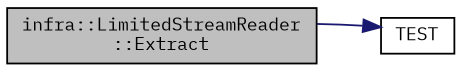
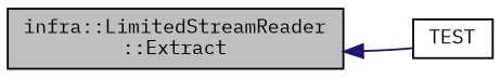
  digraph {
    rankdir=LR
    fontname="IBM Plex Mono"
    node [color=black fontname="IBM Plex Mono" fontsize=10 shape=record style=filled]
    n1 [fillcolor=grey75 fontcolor=black height=0.2 label="infra::LimitedStreamReader\l::Extract" width=0.4]
    n2 [fillcolor=white height=0.2 label=TEST width=0.4]
-   n2 -> n1 [color=midnightblue dir=back fontname="IBM Plex Mono" fontsize=10 labelfontname=Helvetica labelfontsize=10 style=solid]
+   n1 -> n2 [color=midnightblue dir=back fontname="IBM Plex Mono" fontsize=10 labelfontname=Helvetica labelfontsize=10 style=solid]
  }
